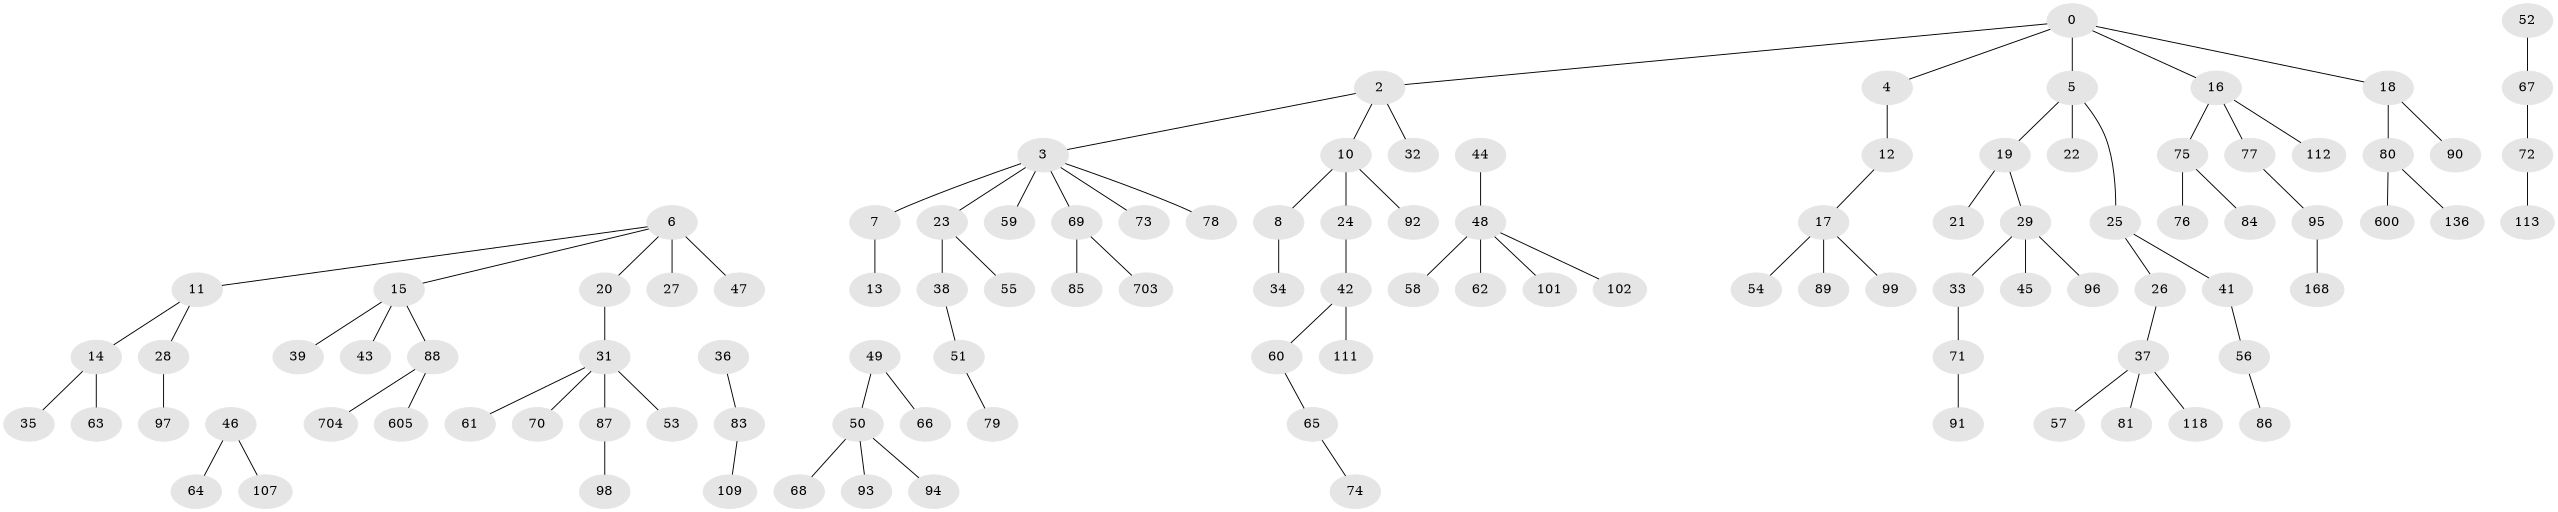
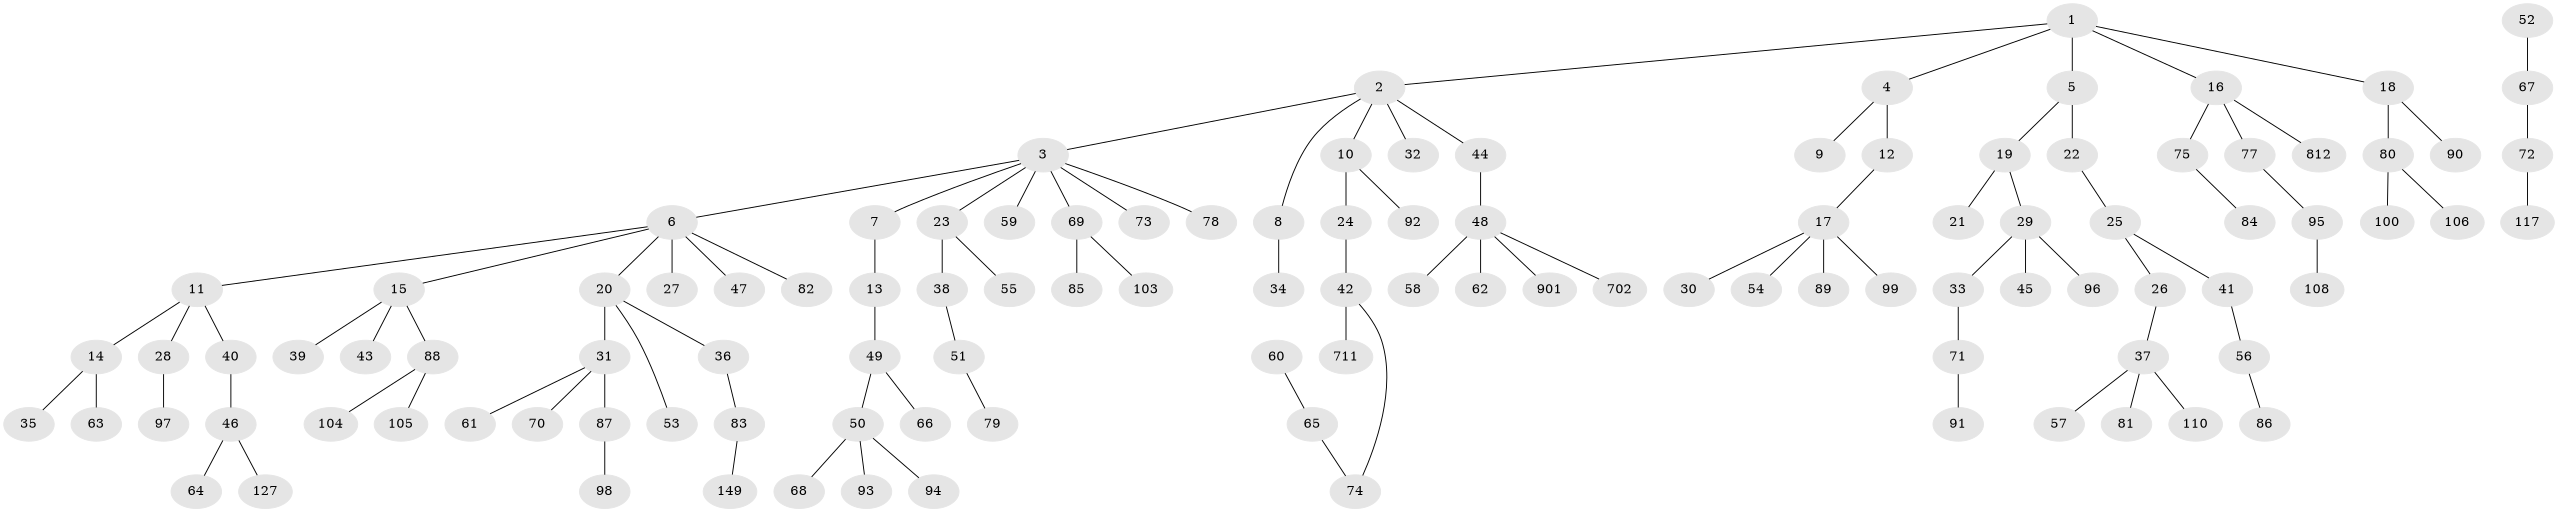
  graph {
    node [color=gray90 style=filled]
-   1 [label=0]
+   1
    2
    4
    5
    16
    18
    3
    8
    10
    32
    44
+   9
    12
    19
    22
    25
    75
    77
-   112
+   112 [label=812]
    80
    90
    6
    7
    23
    59
    69
    73
    78
    34
    24
    92
    48
    11
    15
    20
    27
    47
+   82
    13
    38
    55
    85
-   103 [label=703]
+   103
    17
    21
    29
    26
    41
    14
    28
+   40
    39
    43
    88
    31
    36
    53
    49
    42
    35
    63
    97
    46
+   30
    54
    89
    99
    50
    66
-   104 [label=704]
-   105 [label=605]
-   76
+   104
+   105
    84
    95
-   100 [label=600]
-   106 [label=136]
+   100
+   106
    33
    45
    96
    61
    70
    87
    83
    51
    60
-   111
+   111 [label=711]
    37
    56
    57
    81
-   110 [label=118]
+   110
    71
    98
    91
-   109
+   109 [label=149]
    79
    64
-   107
+   107 [label=127]
    86
    65
    52
    67
    58
    62
-   101
-   102
+   101 [label=901]
+   102 [label=702]
    68
    93
    94
    72
    74
-   113
-   108 [label=168]
+   113 [label=117]
+   108
    1 -- 2
    1 -- 4
    1 -- 5
    1 -- 16
    1 -- 18
    2 -- 3
-   10 -- 8
+   2 -- 8
    2 -- 10
    2 -- 32
+   2 -- 44
+   4 -- 9
    4 -- 12
    5 -- 19
    5 -- 22
-   5 -- 25
+   22 -- 25
    16 -- 75
    16 -- 77
    16 -- 112
    18 -- 80
    18 -- 90
+   3 -- 6
    3 -- 7
    3 -- 23
    3 -- 59
    3 -- 69
    3 -- 73
    3 -- 78
    8 -- 34
    10 -- 24
    10 -- 92
    44 -- 48
    12 -- 17
    19 -- 21
    19 -- 29
    25 -- 26
    25 -- 41
-   75 -- 76
    75 -- 84
    77 -- 95
    80 -- 100
    80 -- 106
    6 -- 11
    6 -- 15
    6 -- 20
    6 -- 27
    6 -- 47
+   6 -- 82
    7 -- 13
    23 -- 38
    23 -- 55
    69 -- 85
    69 -- 103
    24 -- 42
    48 -- 58
    48 -- 62
    48 -- 101
    48 -- 102
    11 -- 14
    11 -- 28
+   11 -- 40
    15 -- 39
    15 -- 43
    15 -- 88
    20 -- 31
-   31 -- 53
+   20 -- 36
+   20 -- 53
+   13 -- 49
    38 -- 51
+   17 -- 30
    17 -- 54
    17 -- 89
    17 -- 99
    29 -- 33
    29 -- 45
    29 -- 96
    26 -- 37
    41 -- 56
    14 -- 35
    14 -- 63
    28 -- 97
+   40 -- 46
    88 -- 104
    88 -- 105
    31 -- 61
    31 -- 70
    31 -- 87
    36 -- 83
    49 -- 50
    49 -- 66
-   42 -- 60
+   42 -- 74
    42 -- 111
    46 -- 64
    46 -- 107
    50 -- 68
    50 -- 93
    50 -- 94
    95 -- 108
    33 -- 71
    87 -- 98
    83 -- 109
    51 -- 79
    60 -- 65
    37 -- 57
    37 -- 81
    37 -- 110
    56 -- 86
    71 -- 91
    65 -- 74
    52 -- 67
    67 -- 72
    72 -- 113
  }
